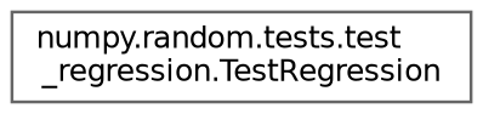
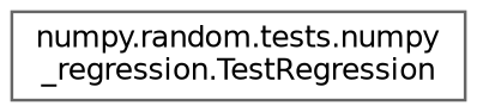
  digraph {
    rankdir=LR
-   n1 [color=grey40 fillcolor=white fontname=Helvetica fontsize=10 height=0.2 label="numpy.random.tests.test\l_regression.TestRegression" shape=box style=filled width=0.4]
+   n1 [color=grey40 fillcolor=white fontname=Helvetica fontsize=10 height=0.2 label="numpy.random.tests.numpy\l_regression.TestRegression" shape=box style=filled width=0.4]
  }
